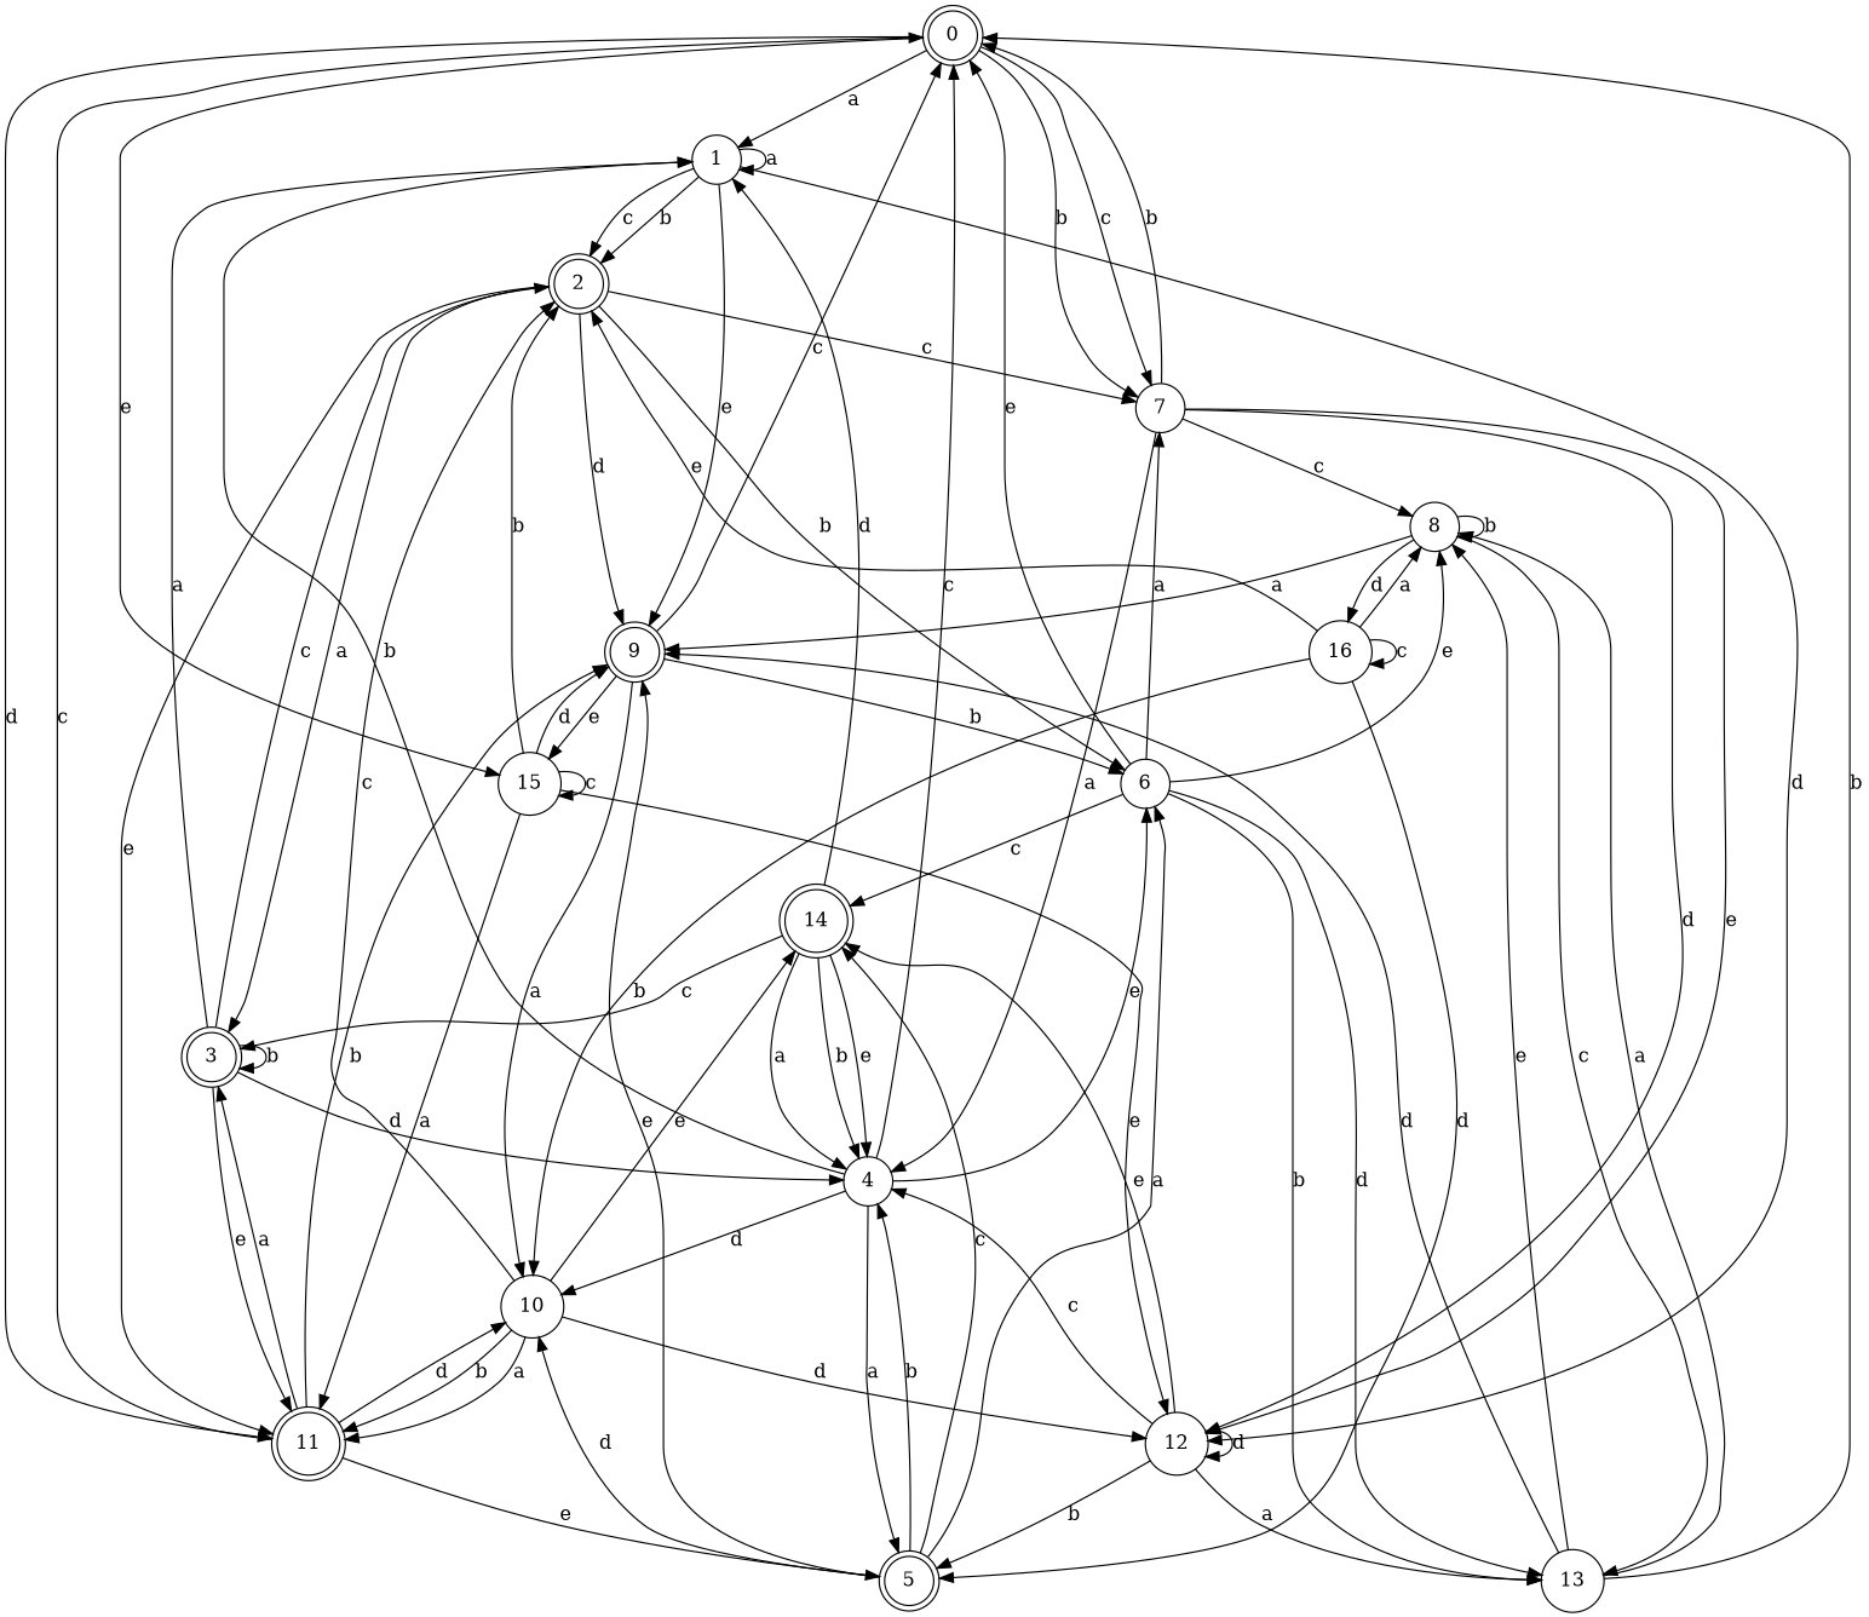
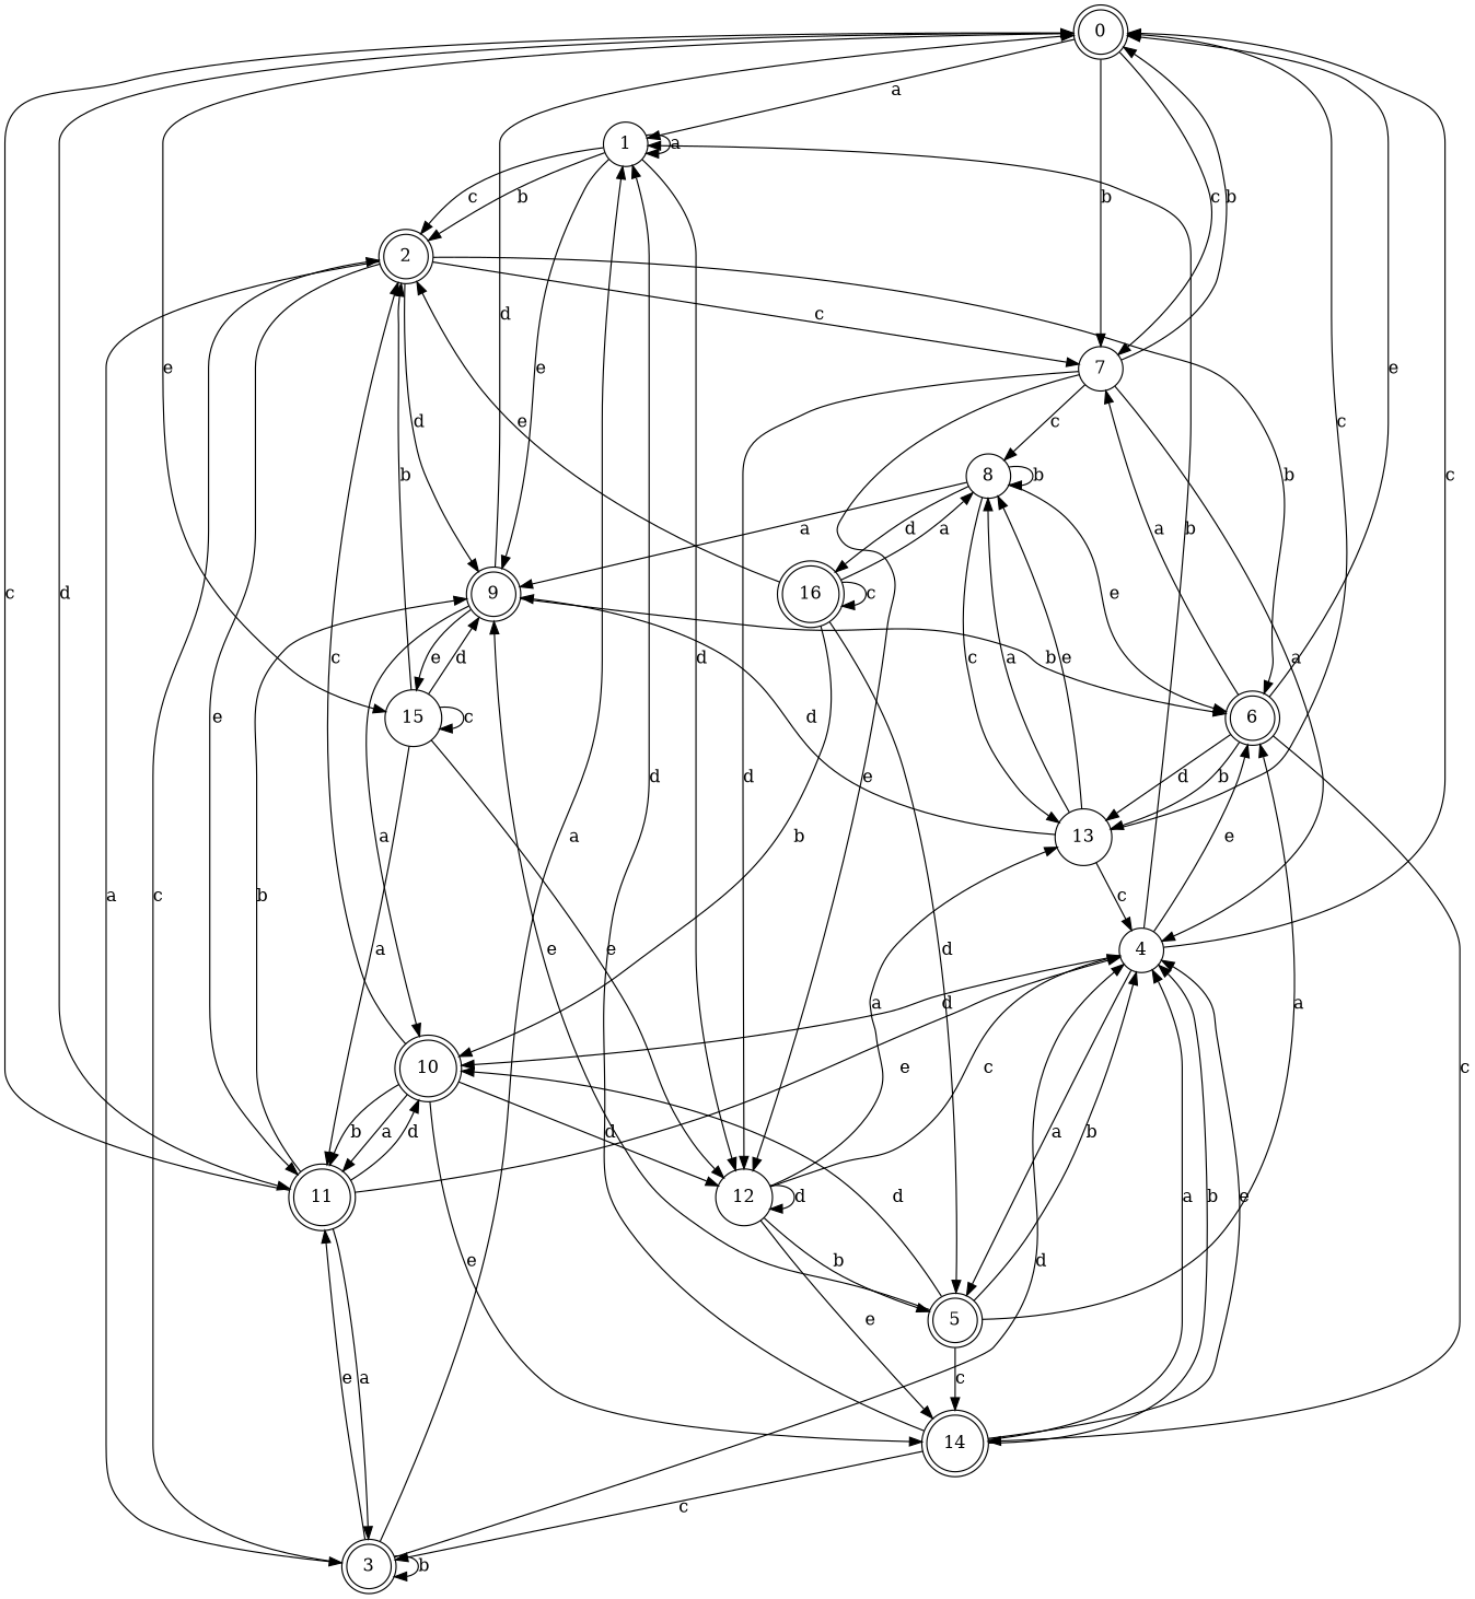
  digraph {
    rankdir=TB
    node [color=black fillcolor=white shape=doublecircle style="rounded,filled"]
    n1 [label=0]
    n2 [label=1 shape=circle style=filled]
    n3 [label=7 shape=circle style=filled]
    n4 [label=11]
    n5 [label=15 shape=circle style=filled]
    n6 [label=2]
    n7 [label=9]
    n8 [label=12 shape=circle style=filled]
    n9 [label=4 shape=circle style=filled]
    n10 [label=8 shape=circle style=filled]
    n11 [label=3]
    n12 [label=5]
-   n13 [label=10 shape=circle]
-   n14 [label=6 shape=circle]
+   n13 [label=10]
+   n14 [label=6]
    n15 [label=14]
    n16 [label=13 shape=circle style=filled]
-   n17 [label=16 shape=circle]
+   n17 [label=16]
    n1 -> n2 [label=a]
    n1 -> n3 [label=b]
    n1 -> n3 [label=c]
    n1 -> n4 [label=d]
    n1 -> n5 [label=e]
    n2 -> n2 [label=a]
    n2 -> n6 [label=b]
    n2 -> n6 [label=c]
    n2 -> n7 [label=e]
    n2 -> n8 [label=d]
    n3 -> n1 [label=b]
    n3 -> n8 [label=d]
    n3 -> n8 [label=e]
    n3 -> n9 [label=a]
    n3 -> n10 [label=c]
    n4 -> n1 [label=c]
    n4 -> n7 [label=b]
    n4 -> n11 [label=a]
-   n4 -> n12 [label=e]
+   n4 -> n9 [label=e]
    n4 -> n13 [label=d]
    n5 -> n4 [label=a]
    n5 -> n5 [label=c]
    n5 -> n6 [label=b]
    n5 -> n7 [label=d]
    n5 -> n8 [label=e]
    n6 -> n3 [label=c]
    n6 -> n4 [label=e]
    n6 -> n7 [label=d]
    n6 -> n11 [label=a]
    n6 -> n14 [label=b]
-   n7 -> n1 [label=c]
+   n7 -> n1 [label=d]
    n7 -> n5 [label=e]
    n7 -> n13 [label=a]
    n7 -> n14 [label=b]
    n8 -> n8 [label=d]
    n8 -> n9 [label=c]
    n8 -> n12 [label=b]
    n8 -> n15 [label=e]
    n8 -> n16 [label=a]
    n9 -> n1 [label=c]
    n9 -> n2 [label=b]
    n9 -> n12 [label=a]
    n9 -> n13 [label=d]
    n9 -> n14 [label=e]
    n10 -> n7 [label=a]
    n10 -> n10 [label=b]
-   n14 -> n10 [label=e]
+   n10 -> n14 [label=e]
    n10 -> n16 [label=c]
    n10 -> n17 [label=d]
    n11 -> n2 [label=a]
    n11 -> n4 [label=e]
    n11 -> n6 [label=c]
    n11 -> n9 [label=d]
    n11 -> n11 [label=b]
    n12 -> n7 [label=e]
    n12 -> n9 [label=b]
    n12 -> n13 [label=d]
    n12 -> n14 [label=a]
    n12 -> n15 [label=c]
    n13 -> n4 [label=a]
    n13 -> n4 [label=b]
    n13 -> n6 [label=c]
    n13 -> n8 [label=d]
    n13 -> n15 [label=e]
    n14 -> n1 [label=e]
    n14 -> n3 [label=a]
    n14 -> n15 [label=c]
    n14 -> n16 [label=b]
    n14 -> n16 [label=d]
    n15 -> n2 [label=d]
    n15 -> n9 [label=a]
    n15 -> n9 [label=b]
    n15 -> n9 [label=e]
    n15 -> n11 [label=c]
-   n16 -> n1 [label=b]
+   n16 -> n1 [label=c]
    n16 -> n7 [label=d]
+   n16 -> n9 [label=c]
    n16 -> n10 [label=a]
    n16 -> n10 [label=e]
    n17 -> n6 [label=e]
    n17 -> n10 [label=a]
    n17 -> n12 [label=d]
    n17 -> n13 [label=b]
    n17 -> n17 [label=c]
  }
